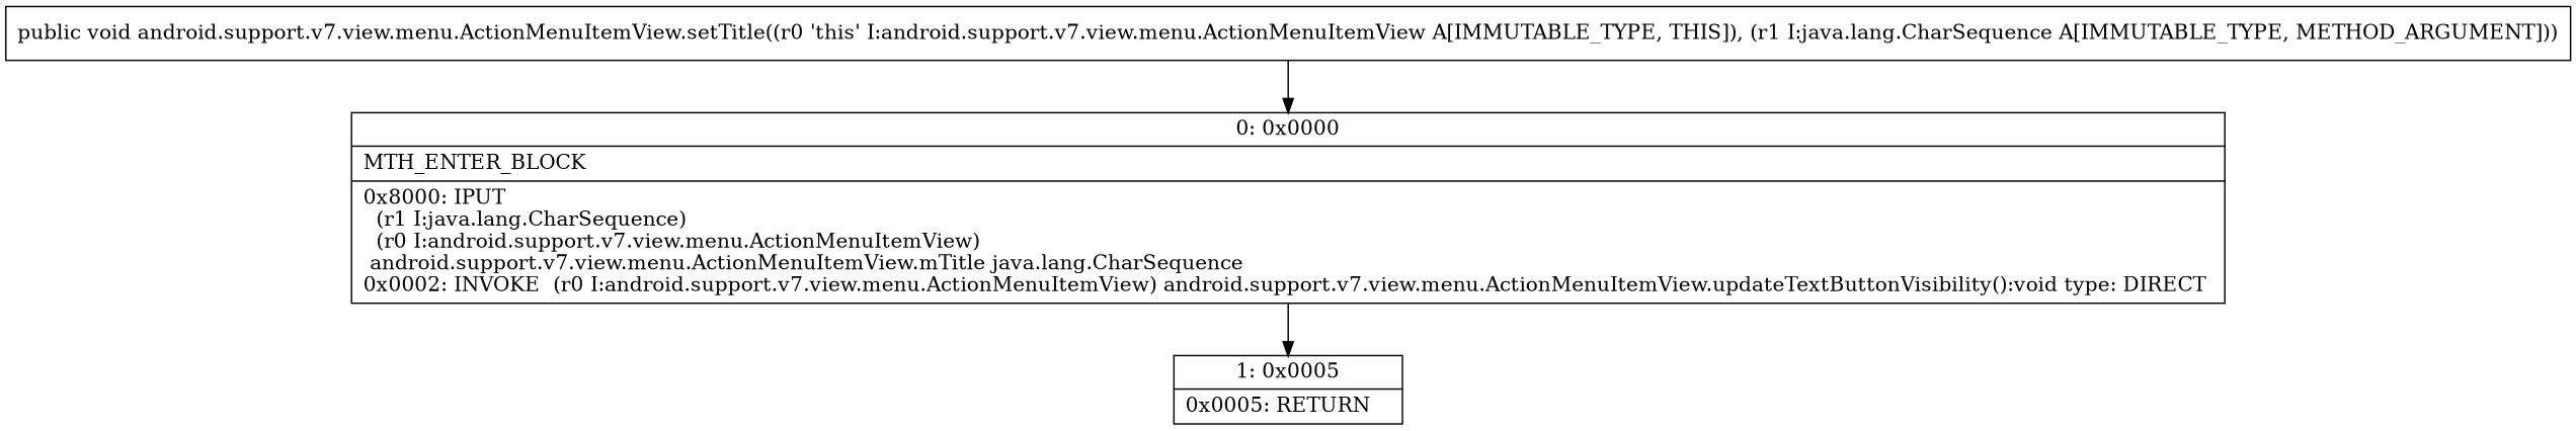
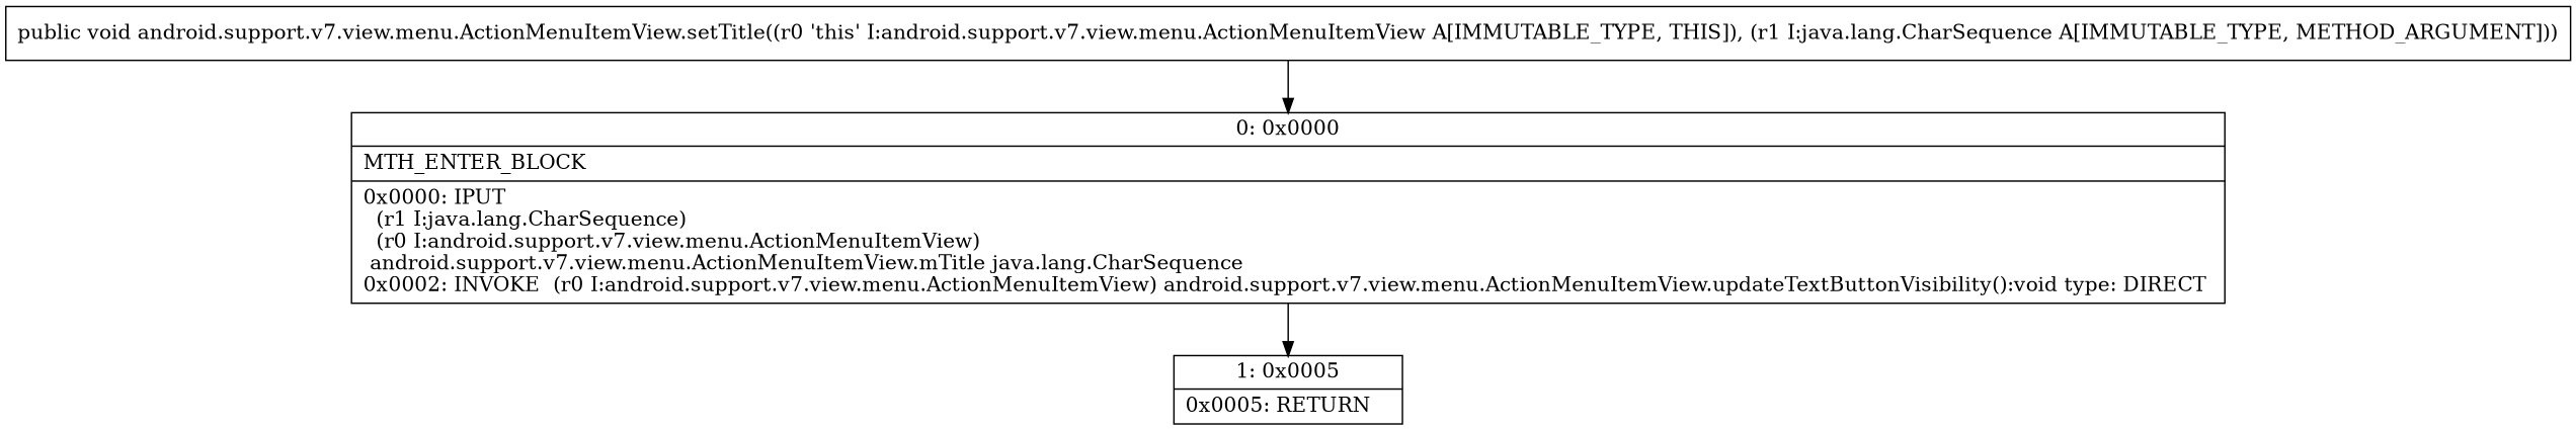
  digraph {
    node [shape=record]
-   n1 [label="{0\:\ 0x0000|MTH_ENTER_BLOCK\l|0x8000: IPUT  \l  (r1 I:java.lang.CharSequence)\l  (r0 I:android.support.v7.view.menu.ActionMenuItemView)\l android.support.v7.view.menu.ActionMenuItemView.mTitle java.lang.CharSequence \l0x0002: INVOKE  (r0 I:android.support.v7.view.menu.ActionMenuItemView) android.support.v7.view.menu.ActionMenuItemView.updateTextButtonVisibility():void type: DIRECT \l}"]
+   n1 [label="{0\:\ 0x0000|MTH_ENTER_BLOCK\l|0x0000: IPUT  \l  (r1 I:java.lang.CharSequence)\l  (r0 I:android.support.v7.view.menu.ActionMenuItemView)\l android.support.v7.view.menu.ActionMenuItemView.mTitle java.lang.CharSequence \l0x0002: INVOKE  (r0 I:android.support.v7.view.menu.ActionMenuItemView) android.support.v7.view.menu.ActionMenuItemView.updateTextButtonVisibility():void type: DIRECT \l}"]
    n2 [label="{1\:\ 0x0005|0x0005: RETURN   \l}"]
    n3 [label="{public void android.support.v7.view.menu.ActionMenuItemView.setTitle((r0 'this' I:android.support.v7.view.menu.ActionMenuItemView A[IMMUTABLE_TYPE, THIS]), (r1 I:java.lang.CharSequence A[IMMUTABLE_TYPE, METHOD_ARGUMENT])) }"]
    n1 -> n2
    n3 -> n1
  }
